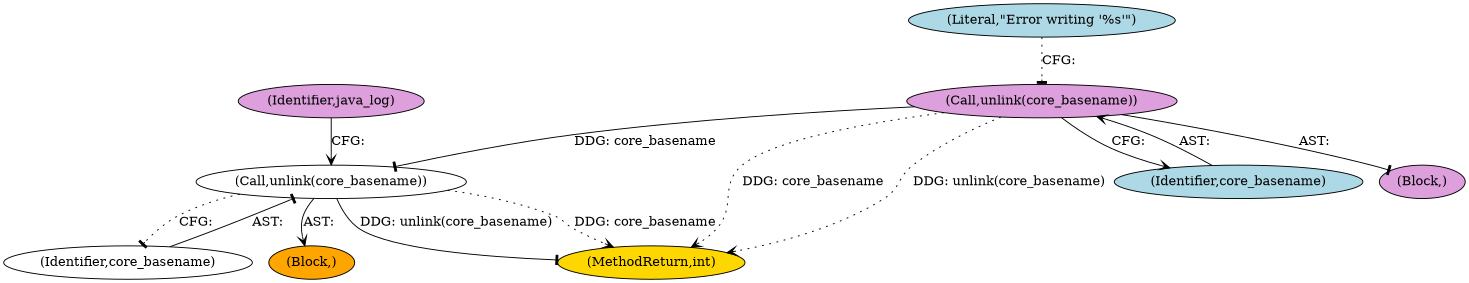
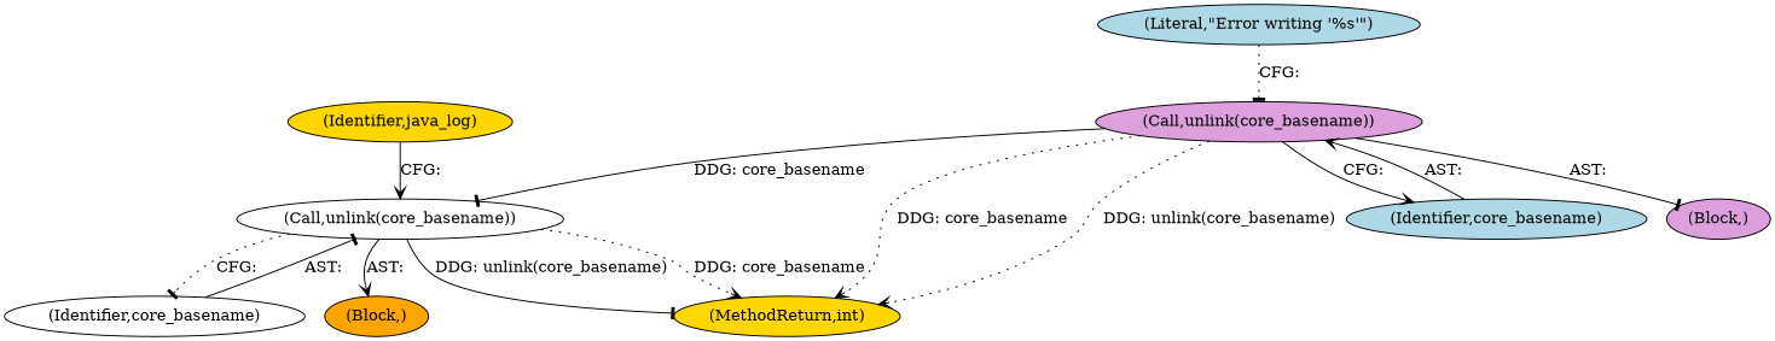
  digraph {
    node [style=filled fillcolor=white]
    edge [style=solid arrowhead=vee]
    n1 [label="(Call,unlink(core_basename))"]
    n2 [label="(Identifier,core_basename)"]
    n3 [label="(Block,)" fillcolor=orange]
    n4 [label="(MethodReturn,int)" fillcolor=gold]
    n5 [label="(Call,unlink(core_basename))" fillcolor=plum]
    n6 [label="(Identifier,core_basename)" fillcolor=lightblue]
    n7 [label="(Block,)" fillcolor=plum]
    n8 [label="(Literal,\"Error writing '%s'\")" fillcolor=lightblue]
-   n9 [label="(Identifier,java_log)" fillcolor=plum]
+   n9 [label="(Identifier,java_log)" fillcolor=gold]
    n1 -> n2 [label="CFG: " style=dotted arrowhead=tee]
    n1 -> n3 [label="AST: "]
    n1 -> n4 [label="DDG: unlink(core_basename)" arrowhead=tee]
    n1 -> n4 [label="DDG: core_basename" style=dotted]
    n2 -> n1 [label="AST: " arrowhead=tee]
    n5 -> n1 [label="DDG: core_basename" arrowhead=tee]
    n5 -> n4 [label="DDG: core_basename" style=dotted]
    n5 -> n4 [label="DDG: unlink(core_basename)" style=dotted]
    n5 -> n6 [label="CFG: "]
    n5 -> n7 [label="AST: " arrowhead=tee]
    n6 -> n5 [label="AST: "]
    n8 -> n5 [label="CFG: " style=dotted arrowhead=tee]
    n9 -> n1 [label="CFG: "]
  }
